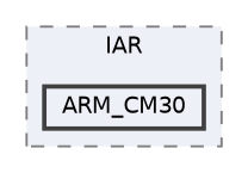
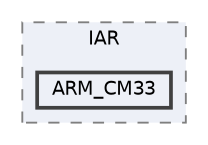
  digraph {
    compound=true
-   n1 [color=grey25 fillcolor="#edf0f7" fontname=Helvetica fontsize=10 height=0.2 label=ARM_CM30 shape=box style="filled,bold" width=0.4]
+   n1 [color=grey25 fillcolor="#edf0f7" fontname=Helvetica fontsize=10 height=0.2 label=ARM_CM33 shape=box style="filled,bold" width=0.4]
    subgraph cluster_1 {
      bgcolor="#edf0f7"
      fontname=Helvetica
      fontsize=10
      label=IAR
      pencolor=grey50
      style="filled,dashed"
      n1
    }
  }
